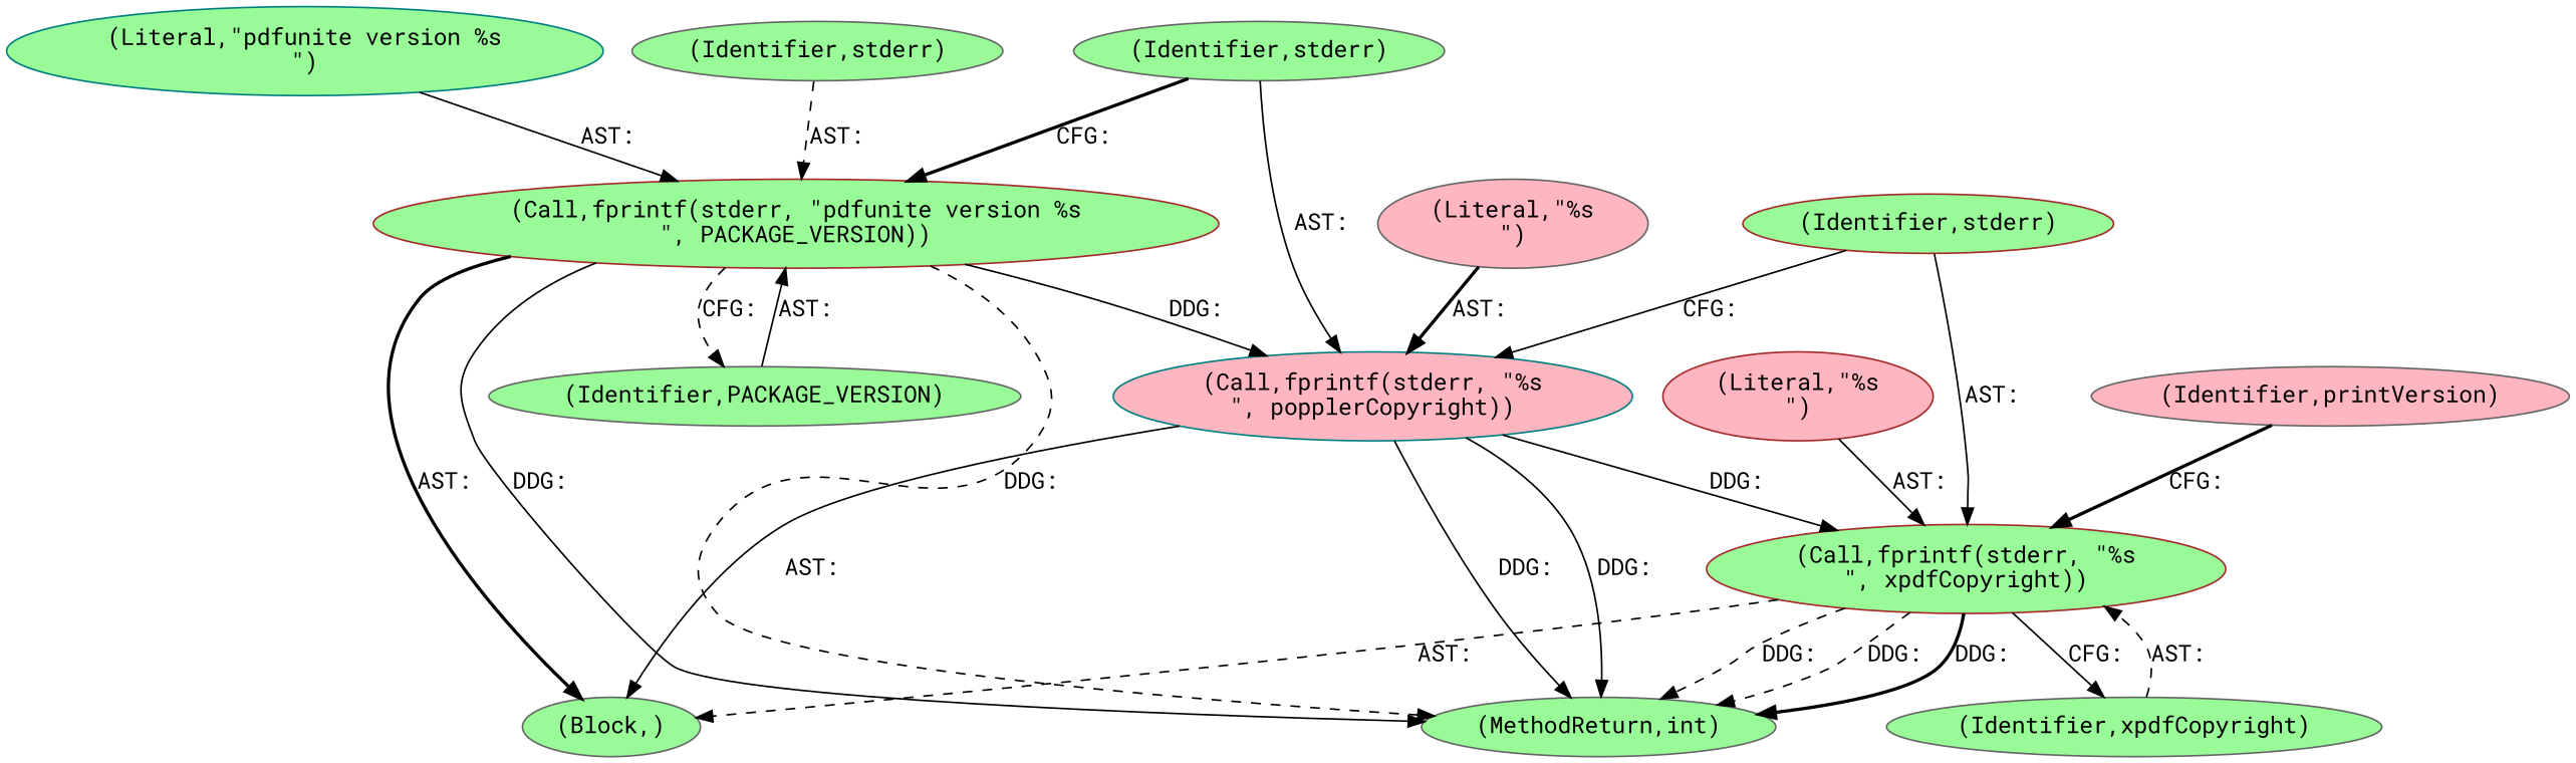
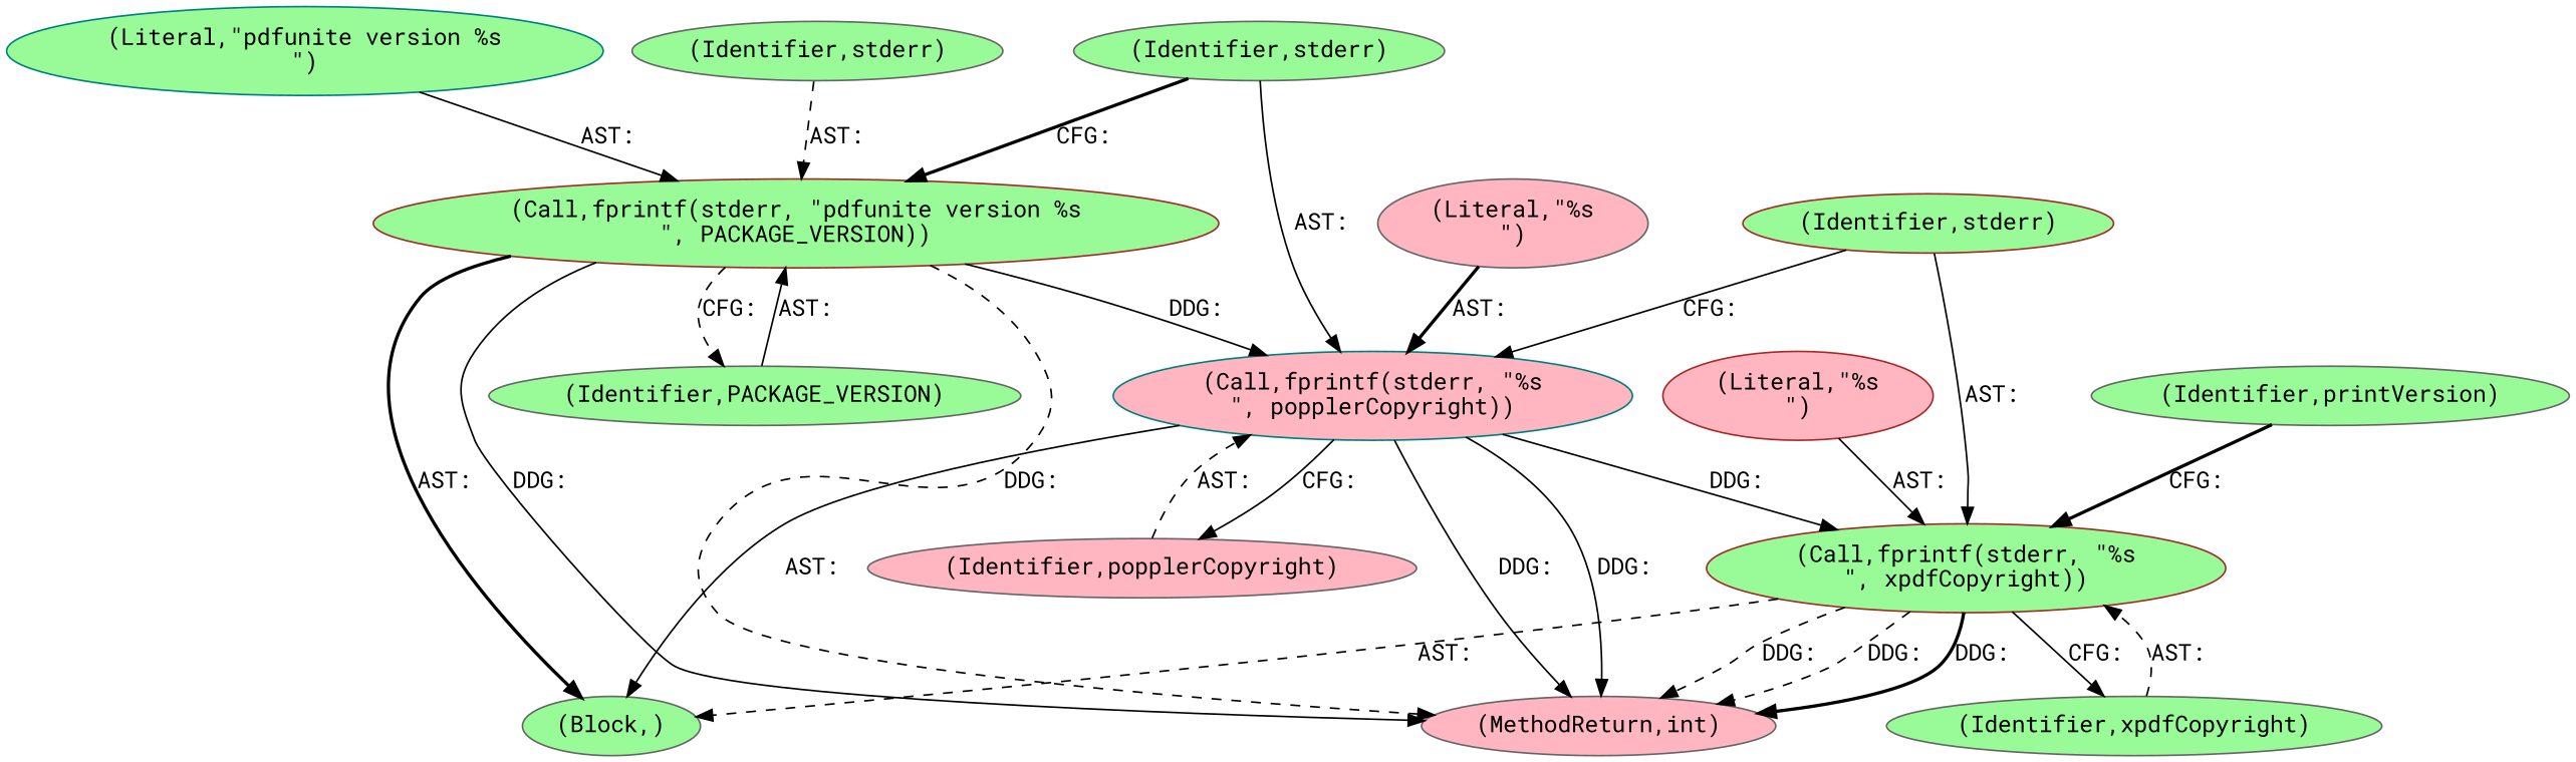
  digraph {
    fontname="Roboto Mono"
    node [color=gray40 fillcolor=palegreen fontname="Roboto Mono" style=filled]
    edge [fontname="Roboto Mono" style=solid]
    n1 [color=teal fillcolor=lightpink label="(Call,fprintf(stderr, \"%s\n\", popplerCopyright))"]
    n2 [color=brown label="(Call,fprintf(stderr, \"%s\n\", xpdfCopyright))"]
+   n3 [fillcolor=lightpink label="(Identifier,popplerCopyright)"]
    n4 [label="(Block,)"]
-   n5 [label="(MethodReturn,int)"]
+   n5 [fillcolor=lightpink label="(MethodReturn,int)"]
    n6 [label="(Identifier,xpdfCopyright)"]
    n7 [color=brown label="(Call,fprintf(stderr, \"pdfunite version %s\n\", PACKAGE_VERSION))"]
    n8 [label="(Identifier,PACKAGE_VERSION)"]
    n9 [label="(Identifier,stderr)"]
    n10 [fillcolor=lightpink label="(Literal,\"%s\n\")"]
    n11 [color=teal label="(Literal,\"pdfunite version %s\n\")"]
-   n12 [fillcolor=lightpink label="(Identifier,printVersion)"]
+   n12 [label="(Identifier,printVersion)"]
    n13 [label="(Identifier,stderr)"]
    n14 [color=brown fillcolor=lightpink label="(Literal,\"%s\n\")"]
    n15 [color=brown label="(Identifier,stderr)"]
    n1 -> n2 [label="DDG: "]
+   n1 -> n3 [label="CFG: "]
    n1 -> n4 [label="AST: "]
    n1 -> n5 [label="DDG: "]
    n1 -> n5 [label="DDG: "]
    n2 -> n4 [label="AST: " style=dashed]
    n2 -> n5 [label="DDG: " style=dashed]
    n2 -> n5 [label="DDG: " style=dashed]
    n2 -> n5 [label="DDG: " style=bold]
    n2 -> n6 [label="CFG: "]
+   n3 -> n1 [label="AST: " style=dashed]
    n6 -> n2 [label="AST: " style=dashed]
    n7 -> n1 [label="DDG: "]
    n7 -> n4 [label="AST: " style=bold]
    n7 -> n5 [label="DDG: "]
    n7 -> n5 [label="DDG: " style=dashed]
    n7 -> n8 [label="CFG: " style=dashed]
    n8 -> n7 [label="AST: "]
    n9 -> n1 [label="AST: "]
    n9 -> n7 [label="CFG: " style=bold]
    n10 -> n1 [label="AST: " style=bold]
    n11 -> n7 [label="AST: "]
    n12 -> n2 [label="CFG: " style=bold]
    n13 -> n7 [label="AST: " style=dashed]
    n14 -> n2 [label="AST: "]
    n15 -> n1 [label="CFG: "]
    n15 -> n2 [label="AST: "]
  }
